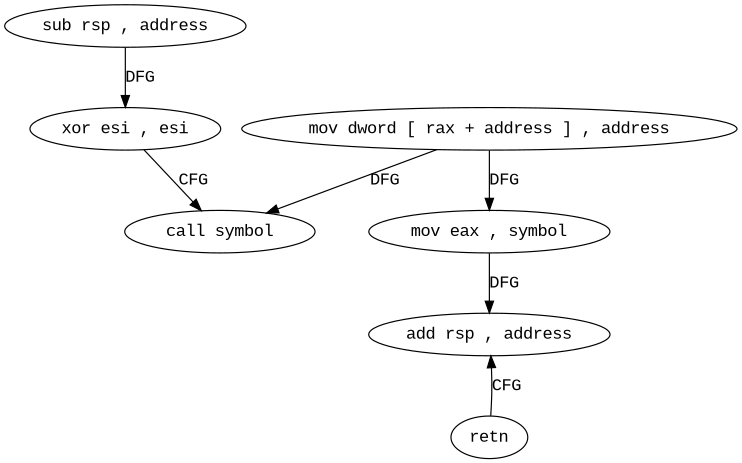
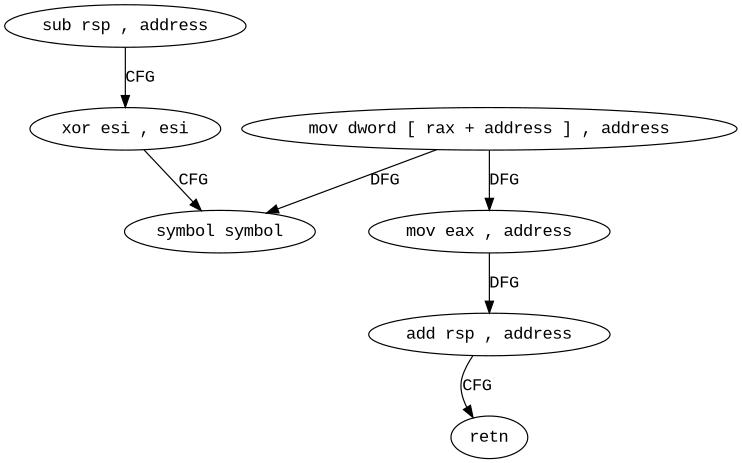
  digraph {
    fontname="Liberation Mono"
    node [fontname="Liberation Mono"]
    edge [fontname="Liberation Mono"]
    n1 [label="sub rsp , address"]
    n2 [label="xor esi , esi"]
-   n3 [label="call symbol"]
+   n3 [label="symbol symbol"]
    n4 [label="mov dword [ rax + address ] , address"]
-   n5 [label="mov eax , symbol"]
+   n5 [label="mov eax , address"]
    n6 [label="add rsp , address"]
    n7 [label=retn]
-   n1 -> n2 [label=DFG]
+   n1 -> n2 [label=CFG]
    n2 -> n3 [label=CFG]
    n4 -> n3 [label=DFG]
    n4 -> n5 [label=DFG]
    n5 -> n6 [label=DFG]
-   n7 -> n6 [label=CFG]
+   n6 -> n7 [label=CFG]
  }
